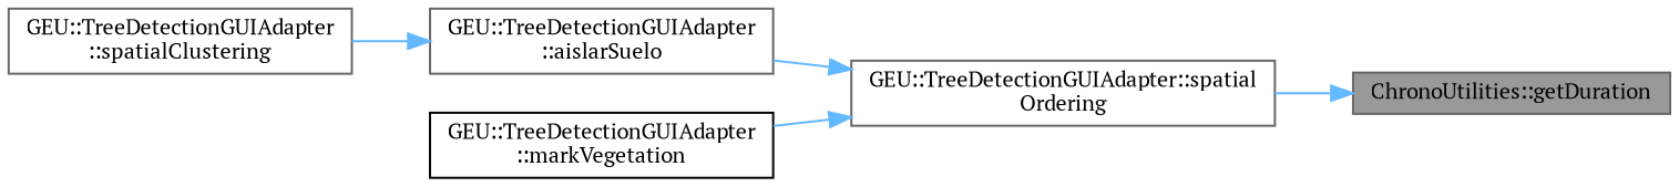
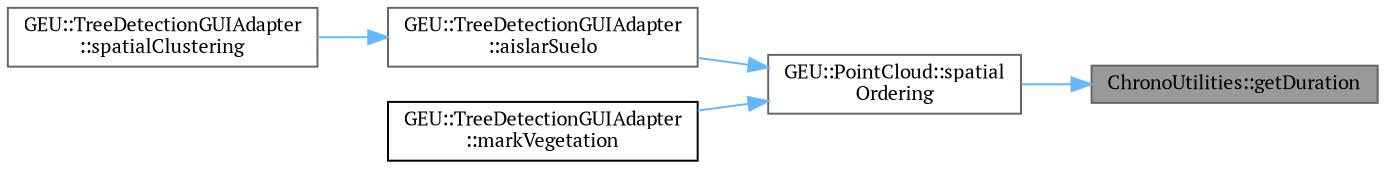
  digraph {
    fontname="PT Serif"
    rankdir=RL
    node [color=gray40 fillcolor=white fontname="PT Serif" fontsize=10 shape=box style=filled]
    edge [color=steelblue1 dir=back fontname="PT Serif" fontsize=10 labelfontname=Helvetica labelfontsize=10 style=solid]
    n1 [fillcolor=grey60 fontcolor=black height=0.2 label="ChronoUtilities::getDuration" width=0.4]
-   n2 [height=0.2 label="GEU::TreeDetectionGUIAdapter::spatial\lOrdering" width=0.4]
+   n2 [height=0.2 label="GEU::PointCloud::spatial\lOrdering" width=0.4]
    n3 [height=0.2 label="GEU::TreeDetectionGUIAdapter\l::aislarSuelo" width=0.4]
    n4 [color=black height=0.2 label="GEU::TreeDetectionGUIAdapter\l::markVegetation" width=0.4]
    n5 [height=0.2 label="GEU::TreeDetectionGUIAdapter\l::spatialClustering" width=0.4]
    n1 -> n2
    n2 -> n3
    n2 -> n4
    n3 -> n5
  }
